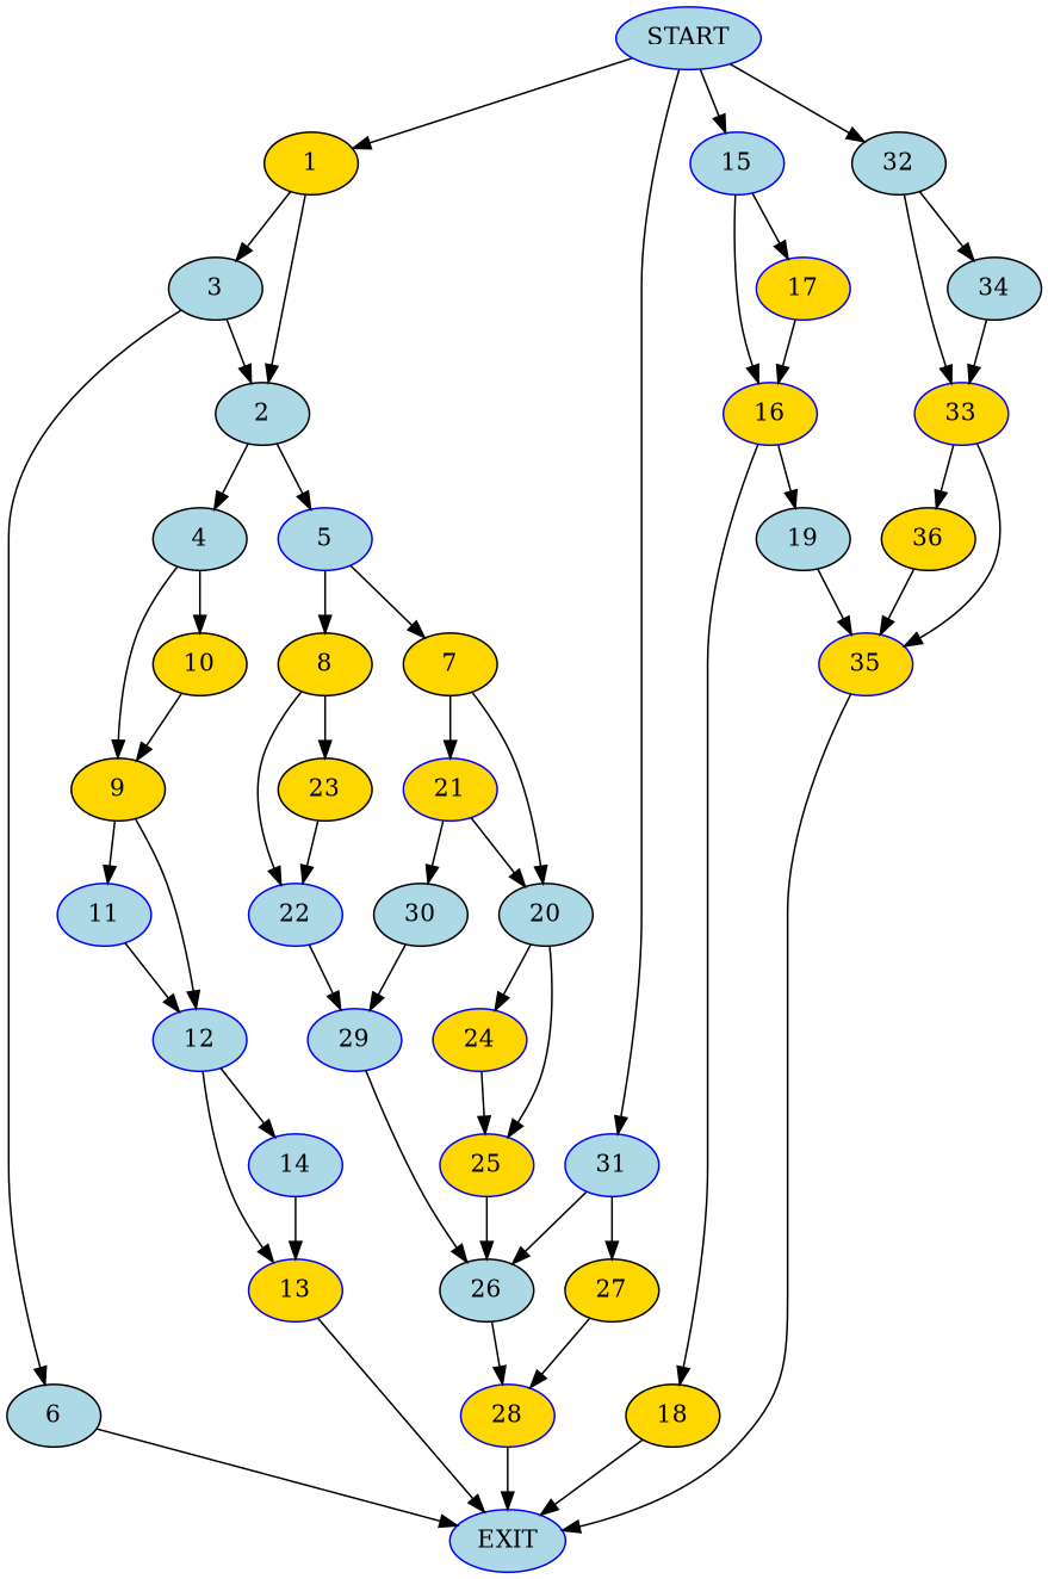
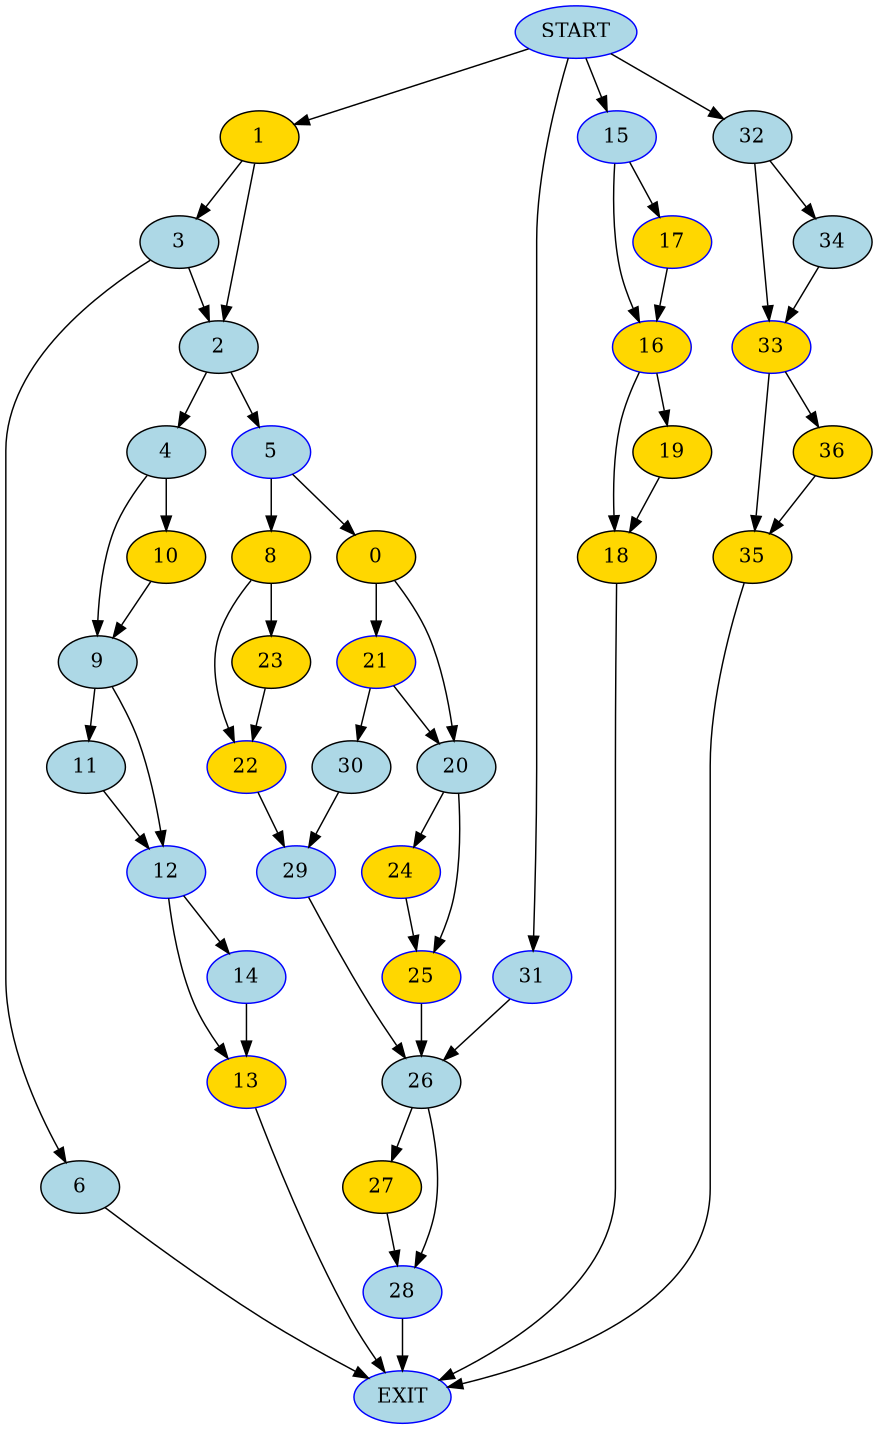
  digraph {
    fontname="DejaVu Serif"
    node [color=black fillcolor=lightblue fontname="DejaVu Serif" style=filled]
    edge [fontname="DejaVu Serif"]
    n1 [color=blue label=START]
    1 [fillcolor=gold]
    15 [color=blue]
    31 [color=blue]
    32
    2
    3
    16 [color=blue fillcolor=gold]
    17 [color=blue fillcolor=gold]
    26
    33 [color=blue fillcolor=gold]
    34
    n13 [color=blue label=EXIT]
    4
    5 [color=blue]
    6
-   9 [fillcolor=gold]
+   9
    10 [fillcolor=gold]
-   7 [fillcolor=gold]
+   7 [fillcolor=gold label=0]
    8 [fillcolor=gold]
-   11 [color=blue]
+   11
    12 [color=blue]
    20
    21 [color=blue fillcolor=gold]
-   22 [color=blue]
+   22 [color=blue fillcolor=gold]
    23 [fillcolor=gold]
    24 [color=blue fillcolor=gold]
    25 [color=blue fillcolor=gold]
    30
    29 [color=blue]
    13 [color=blue fillcolor=gold]
    14 [color=blue]
    18 [fillcolor=gold]
-   19
+   19 [fillcolor=gold]
    27 [fillcolor=gold]
-   28 [color=blue fillcolor=gold]
-   35 [color=blue fillcolor=gold]
+   28 [color=blue]
+   35 [fillcolor=gold]
    36 [fillcolor=gold]
    n1 -> 1
    n1 -> 15
    n1 -> 31
    n1 -> 32
    1 -> 2
    1 -> 3
    15 -> 16
    15 -> 17
    31 -> 26
    32 -> 33
    32 -> 34
    2 -> 4
    2 -> 5
    3 -> 2
    3 -> 6
    16 -> 18
    16 -> 19
    17 -> 16
-   31 -> 27
+   26 -> 27
    26 -> 28
    33 -> 35
    33 -> 36
    34 -> 33
    4 -> 9
    4 -> 10
    5 -> 7
    5 -> 8
    6 -> n13
    9 -> 11
    9 -> 12
    10 -> 9
    7 -> 20
    7 -> 21
    8 -> 22
    8 -> 23
    11 -> 12
    12 -> 13
    12 -> 14
    20 -> 24
    20 -> 25
    21 -> 20
    21 -> 30
    22 -> 29
    23 -> 22
    24 -> 25
    25 -> 26
    30 -> 29
    29 -> 26
    13 -> n13
    14 -> 13
    18 -> n13
-   19 -> 35
+   19 -> 18
    27 -> 28
    28 -> n13
    35 -> n13
    36 -> 35
  }
